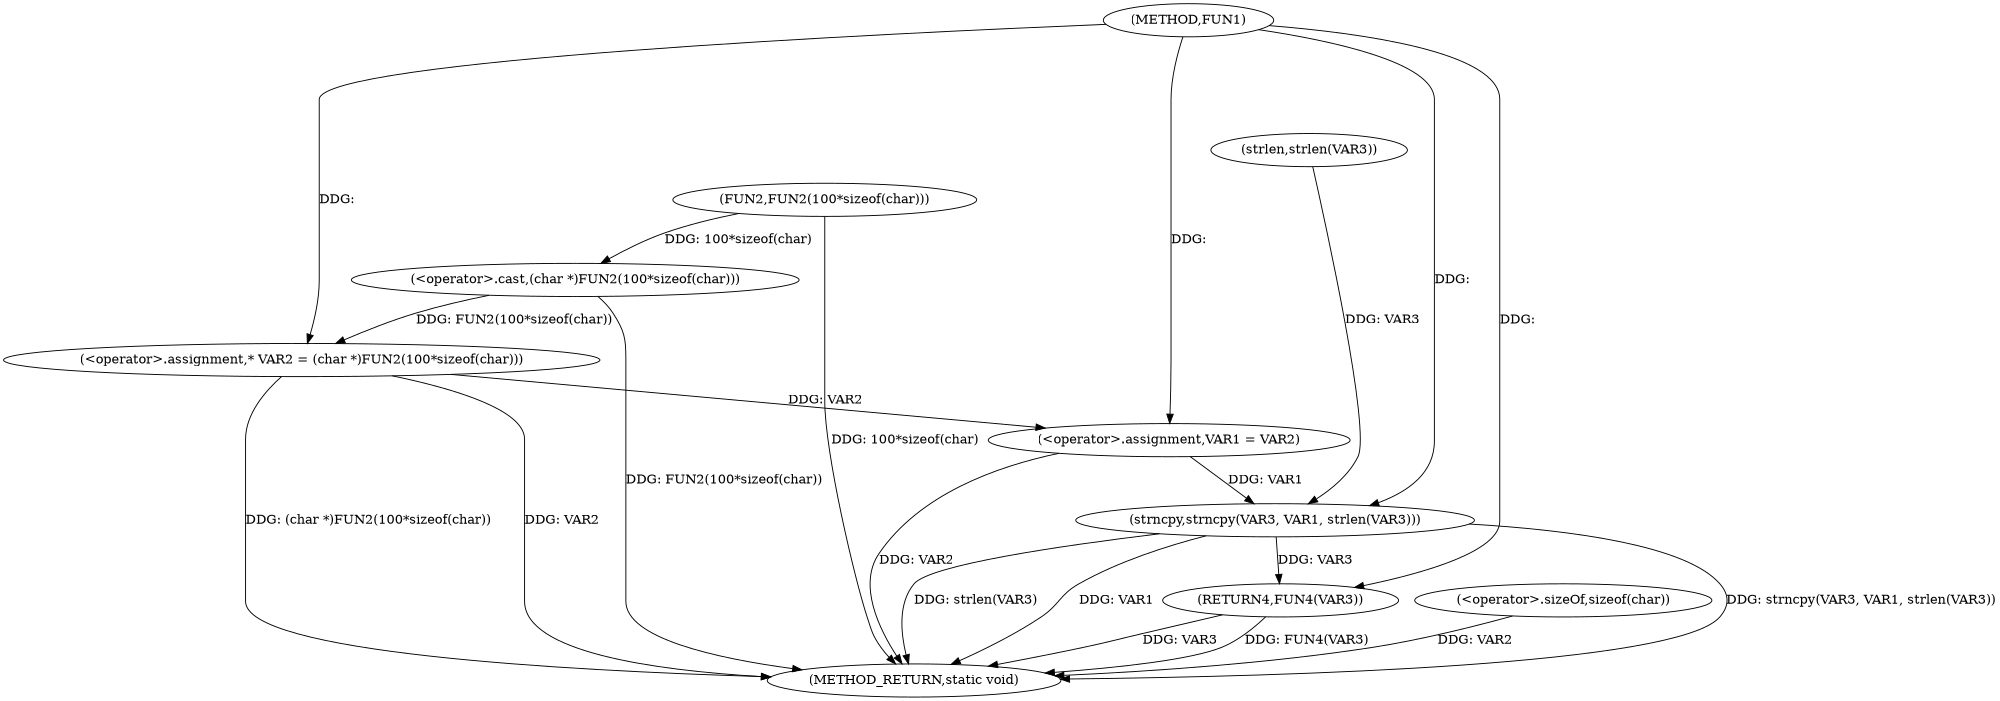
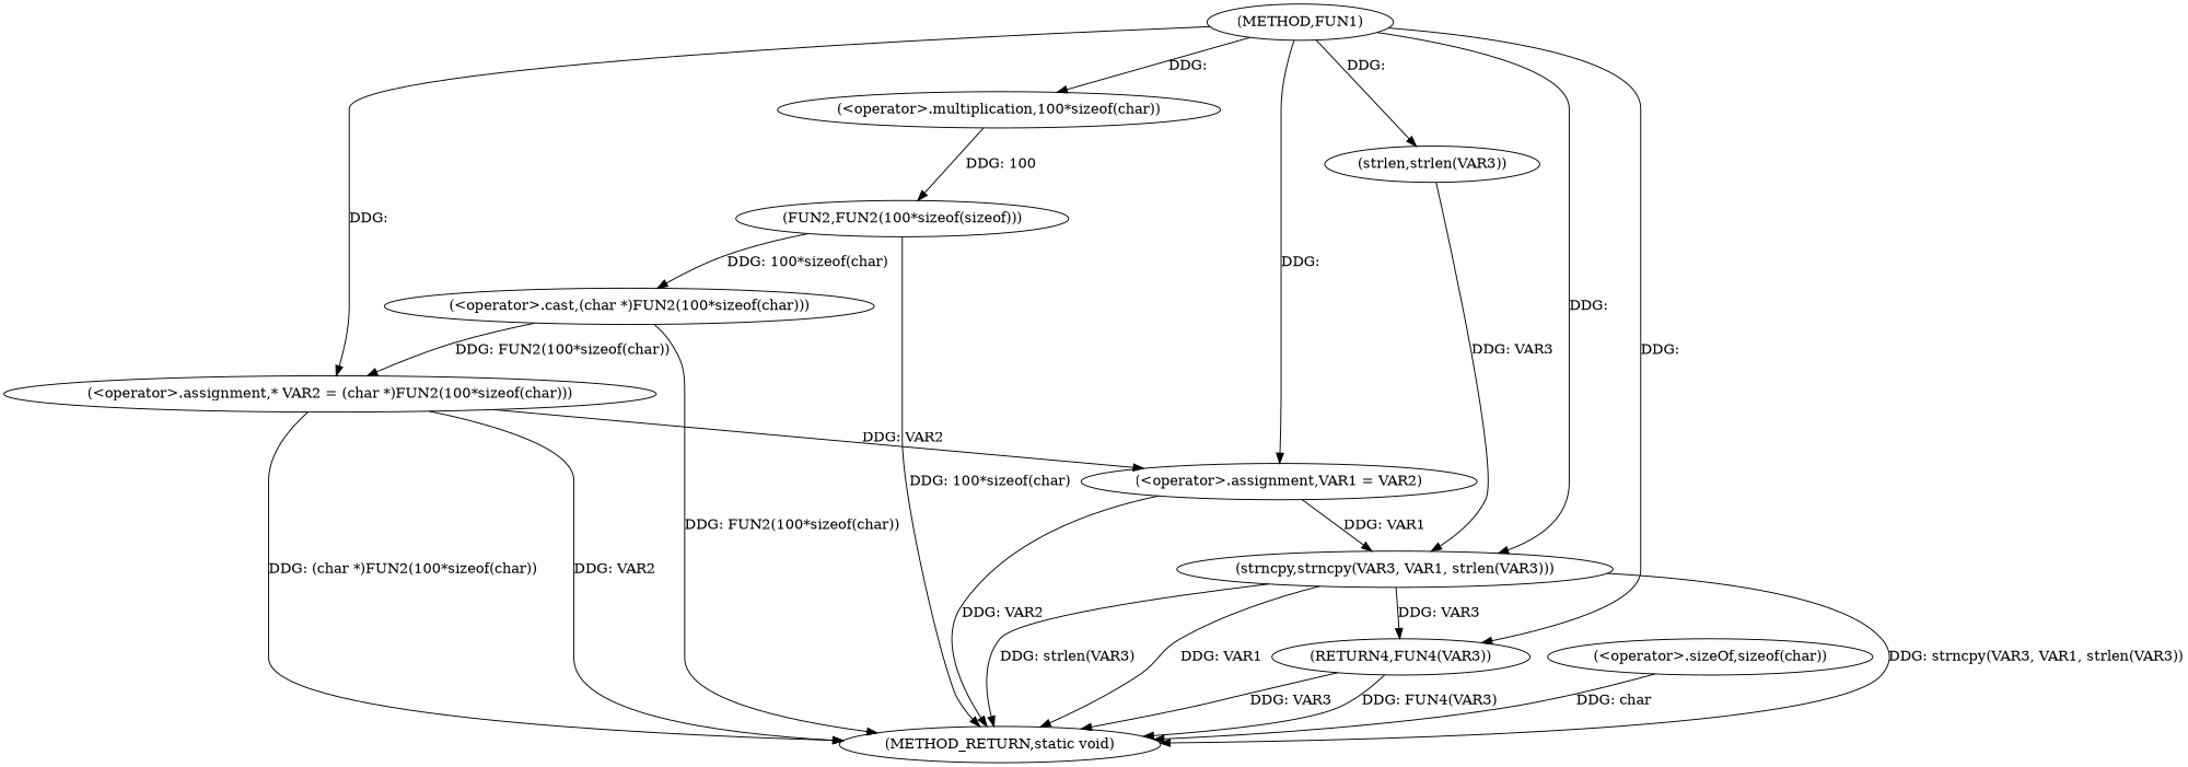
  digraph {
    n1 [label="(METHOD,FUN1)"]
    n2 [label="(<operator>.assignment,* VAR2 = (char *)FUN2(100*sizeof(char)))"]
+   n3 [label="(<operator>.multiplication,100*sizeof(char))"]
    n4 [label="(<operator>.assignment,VAR1 = VAR2)"]
    n5 [label="(strncpy,strncpy(VAR3, VAR1, strlen(VAR3)))"]
    n6 [label="(strlen,strlen(VAR3))"]
    n7 [label="(RETURN4,FUN4(VAR3))"]
    n8 [label="(METHOD_RETURN,static void)"]
-   n9 [label="(FUN2,FUN2(100*sizeof(char)))"]
+   n9 [label="(FUN2,FUN2(100*sizeof(sizeof)))"]
    n10 [label="(<operator>.sizeOf,sizeof(char))"]
    n11 [label="(<operator>.cast,(char *)FUN2(100*sizeof(char)))"]
    n1 -> n2 [label="DDG: "]
+   n1 -> n3 [label="DDG: "]
    n1 -> n4 [label="DDG: "]
    n1 -> n5 [label="DDG: "]
+   n1 -> n6 [label="DDG: "]
    n1 -> n7 [label="DDG: "]
    n2 -> n4 [label="DDG: VAR2"]
    n2 -> n8 [label="DDG: VAR2"]
    n2 -> n8 [label="DDG: (char *)FUN2(100*sizeof(char))"]
+   n3 -> n9 [label="DDG: 100"]
    n4 -> n5 [label="DDG: VAR1"]
    n4 -> n8 [label="DDG: VAR2"]
    n5 -> n7 [label="DDG: VAR3"]
    n5 -> n8 [label="DDG: VAR1"]
    n5 -> n8 [label="DDG: strncpy(VAR3, VAR1, strlen(VAR3))"]
    n5 -> n8 [label="DDG: strlen(VAR3)"]
    n6 -> n5 [label="DDG: VAR3"]
    n7 -> n8 [label="DDG: FUN4(VAR3)"]
    n7 -> n8 [label="DDG: VAR3"]
    n9 -> n8 [label="DDG: 100*sizeof(char)"]
    n9 -> n11 [label="DDG: 100*sizeof(char)"]
-   n10 -> n8 [label="DDG: VAR2"]
+   n10 -> n8 [label="DDG: char"]
    n11 -> n2 [label="DDG: FUN2(100*sizeof(char))"]
    n11 -> n8 [label="DDG: FUN2(100*sizeof(char))"]
  }
